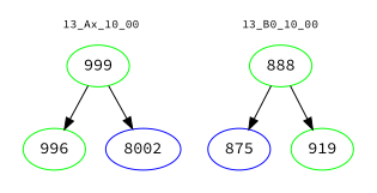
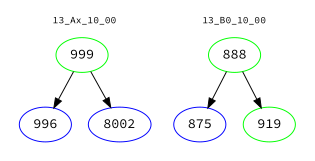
  digraph {
    fontname="Source Code Pro"
    node [color=green fontname="Source Code Pro"]
    edge [color=black fontname="Source Code Pro"]
    n1 [label=999]
-   n2 [label=996]
+   n2 [color=blue label=996]
    n3 [color=blue label=8002]
    n4 [label=888]
    n5 [color=blue label=875]
    n6 [label=919]
    subgraph cluster_1 {
      color=white
      fontsize=10
      label="13_Ax_10_00"
      n1
      n2
      n3
    }
    subgraph cluster_2 {
      color=white
      fontsize=10
      label="13_B0_10_00"
      n4
      n5
      n6
    }
    n1 -> n2
    n1 -> n3
    n4 -> n5
    n4 -> n6
  }
